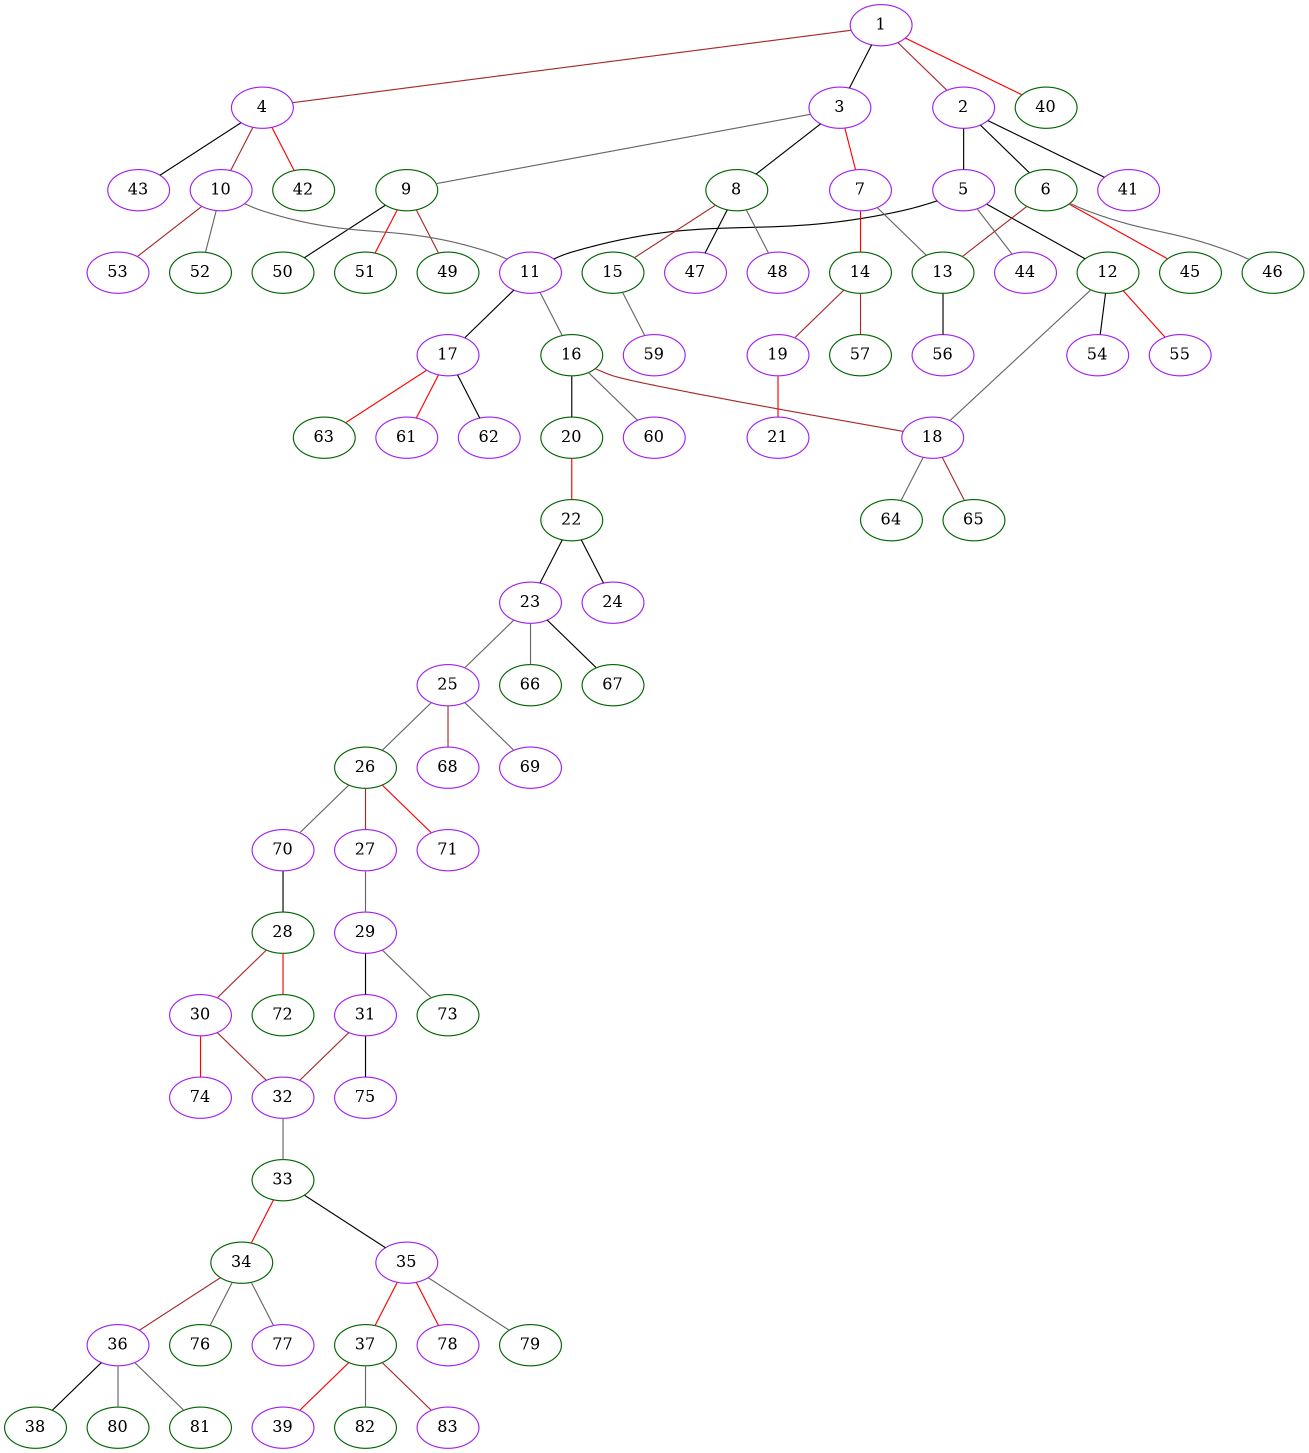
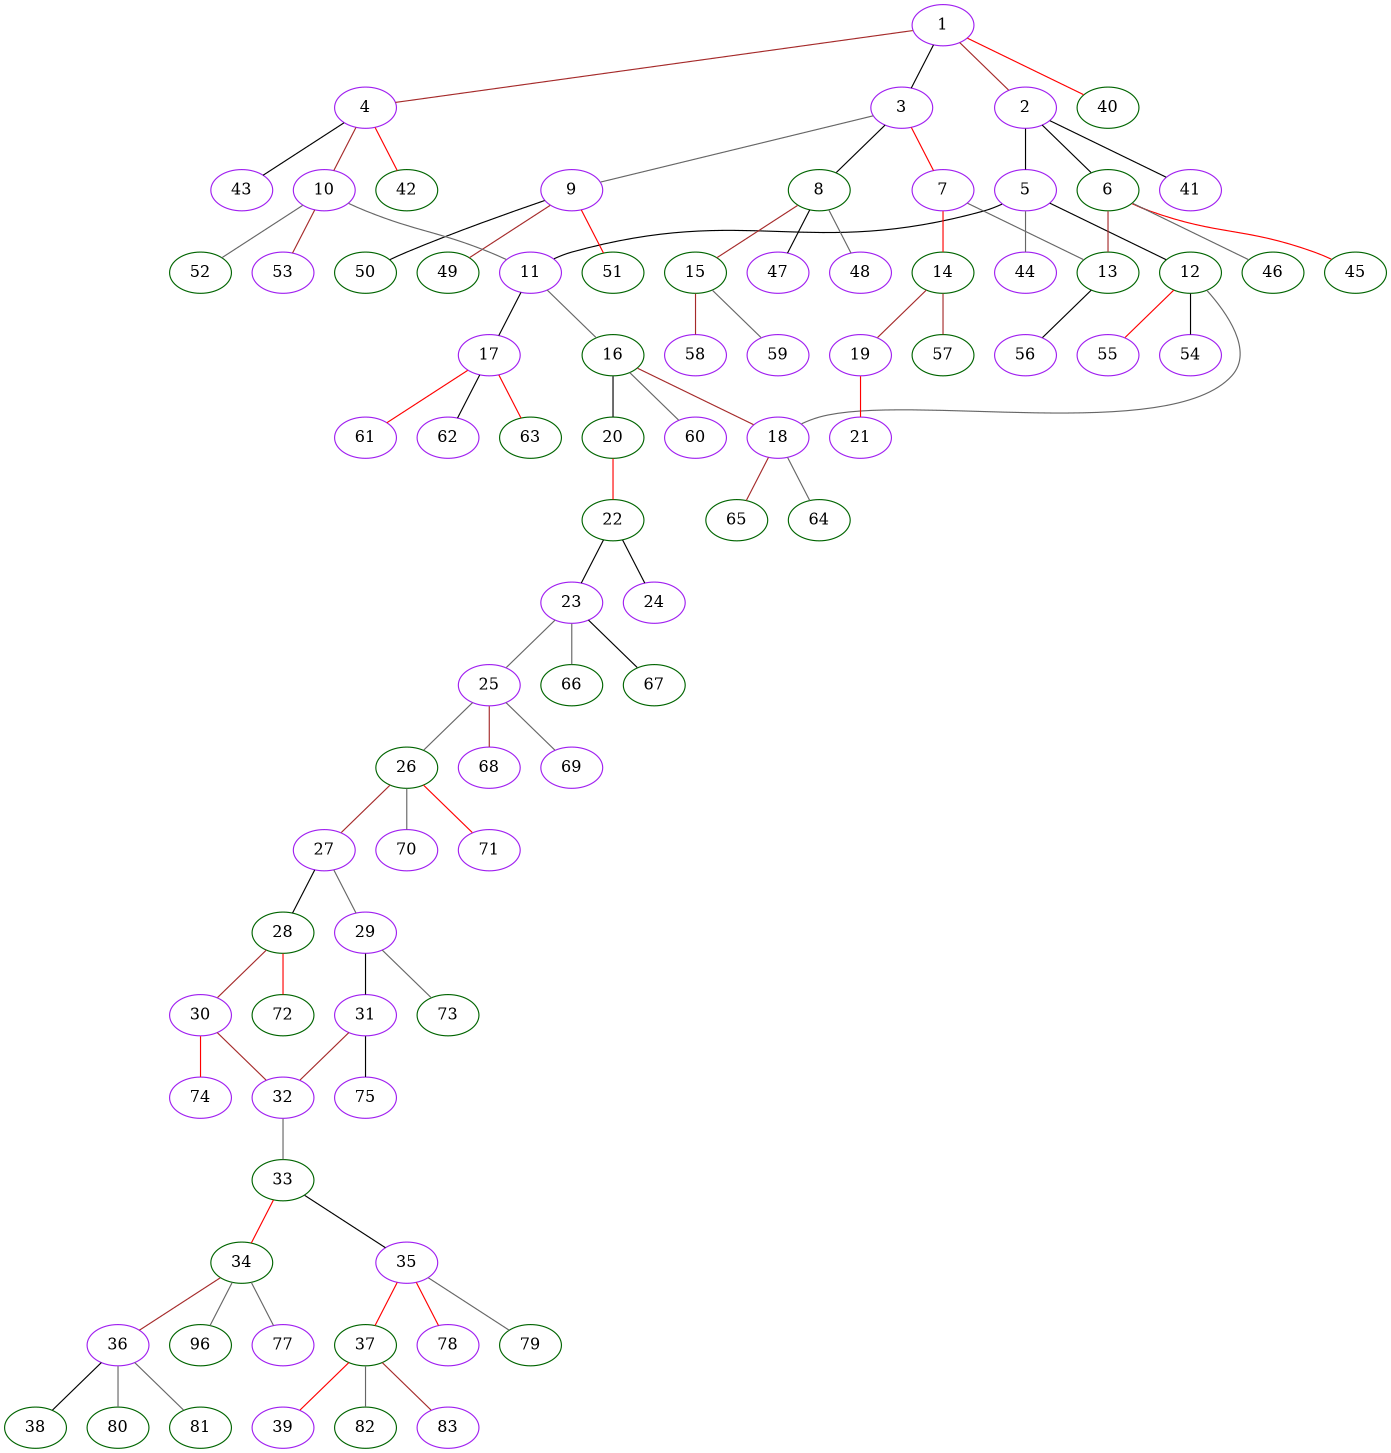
  graph {
    node [chem=H color=purple]
    edge [color=gray40 valence=1]
    1 [chem=C]
    2 [chem=C]
    3 [chem=C]
    4 [chem=C]
    40 [color=darkgreen]
    5 [chem=C]
    6 [chem=C color=darkgreen]
    41
    7 [chem=C]
    8 [chem=C color=darkgreen]
-   9 [chem=C color=darkgreen]
+   9 [chem=C]
    10 [chem=C]
    42 [color=darkgreen]
    43
    11 [chem=C]
    12 [chem=C color=darkgreen]
    44
    13 [chem=C color=darkgreen]
    45 [color=darkgreen]
    46 [color=darkgreen]
    14 [chem=N color=darkgreen]
    15 [chem=C color=darkgreen]
    47
    48
    49 [color=darkgreen]
    50 [color=darkgreen]
    51 [color=darkgreen]
    52 [color=darkgreen]
    53
    16 [chem=C color=darkgreen]
    17 [chem=C]
    18 [chem=C]
    54
    55
    56
    19 [chem=C]
    57 [color=darkgreen]
+   58
    59
    20 [chem=O color=darkgreen]
    60
    61
    62
    63 [color=darkgreen]
    64 [color=darkgreen]
    65 [color=darkgreen]
    21 [chem=O]
    22 [chem=C color=darkgreen]
    23 [chem=C]
    24 [chem=O]
    25 [chem=C]
    66 [color=darkgreen]
    67 [color=darkgreen]
    26 [chem=C color=darkgreen]
    68
    69
    27 [chem=C]
    70
    71
    28 [chem=C color=darkgreen]
    29 [chem=C]
    30 [chem=C]
    72 [color=darkgreen]
    31 [chem=C]
    73 [color=darkgreen]
    32 [chem=C]
    74
    75
    33 [chem=N color=darkgreen]
    34 [chem=C color=darkgreen]
    35 [chem=C]
    36 [chem=C]
-   76 [color=darkgreen]
+   76 [color=darkgreen label=96]
    77
    37 [chem=C color=darkgreen]
    78
    79 [color=darkgreen]
    38 [chem=Cl color=darkgreen]
    80 [color=darkgreen]
    81 [color=darkgreen]
    39 [chem=Cl]
    82 [color=darkgreen]
    83
    1 -- 2 [color=brown]
    1 -- 3 [color=black]
    1 -- 4 [color=brown]
    1 -- 40 [color=red]
    2 -- 5 [color=black]
    2 -- 6 [color=black]
    2 -- 41 [color=black]
    3 -- 7 [color=red]
    3 -- 8 [color=black]
    3 -- 9
    4 -- 10 [color=brown]
    4 -- 42 [color=red]
    4 -- 43 [color=black]
    5 -- 11 [color=black]
    5 -- 12 [color=black]
    5 -- 44
    6 -- 13 [color=brown]
    6 -- 45 [color=red]
    6 -- 46
    7 -- 13 [valence=2]
    7 -- 14 [color=red]
    8 -- 15 [color=brown]
    8 -- 47 [color=black]
    8 -- 48
    9 -- 49 [color=brown]
    9 -- 50 [color=black]
    9 -- 51 [color=red]
    10 -- 11
    10 -- 52
    10 -- 53 [color=brown]
    11 -- 16
    11 -- 17 [color=black]
    12 -- 18
    12 -- 54 [color=black]
    12 -- 55 [color=red]
    13 -- 56 [color=black]
    14 -- 19 [color=brown]
    14 -- 57 [color=brown]
+   15 -- 58 [color=brown]
    15 -- 59
    16 -- 18 [color=brown]
    16 -- 20 [color=black]
    16 -- 60
    17 -- 61 [color=red]
    17 -- 62 [color=black]
    17 -- 63 [color=red]
    18 -- 64
    18 -- 65 [color=brown]
    19 -- 21 [color=red valence=2]
    20 -- 22 [color=red]
    22 -- 23 [color=black]
    22 -- 24 [color=black valence=2]
    23 -- 25
    23 -- 66
    23 -- 67 [color=black]
    25 -- 26
    25 -- 68 [color=brown]
    25 -- 69
    26 -- 27 [color=brown]
    26 -- 70
    26 -- 71 [color=red]
-   70 -- 28 [color=black valence=2]
+   27 -- 28 [color=black valence=2]
    27 -- 29
    28 -- 30 [color=brown]
    28 -- 72 [color=red]
    29 -- 31 [color=black valence=2]
    29 -- 73
    30 -- 32 [color=brown valence=2]
    30 -- 74 [color=red]
    31 -- 32 [color=brown]
    31 -- 75 [color=black]
    32 -- 33
    33 -- 34 [color=red]
    33 -- 35 [color=black]
    34 -- 36 [color=brown]
    34 -- 76
    34 -- 77
    35 -- 37 [color=red]
    35 -- 78 [color=red]
    35 -- 79
    36 -- 38 [color=black]
    36 -- 80
    36 -- 81
    37 -- 39 [color=red]
    37 -- 82
    37 -- 83 [color=brown]
  }
